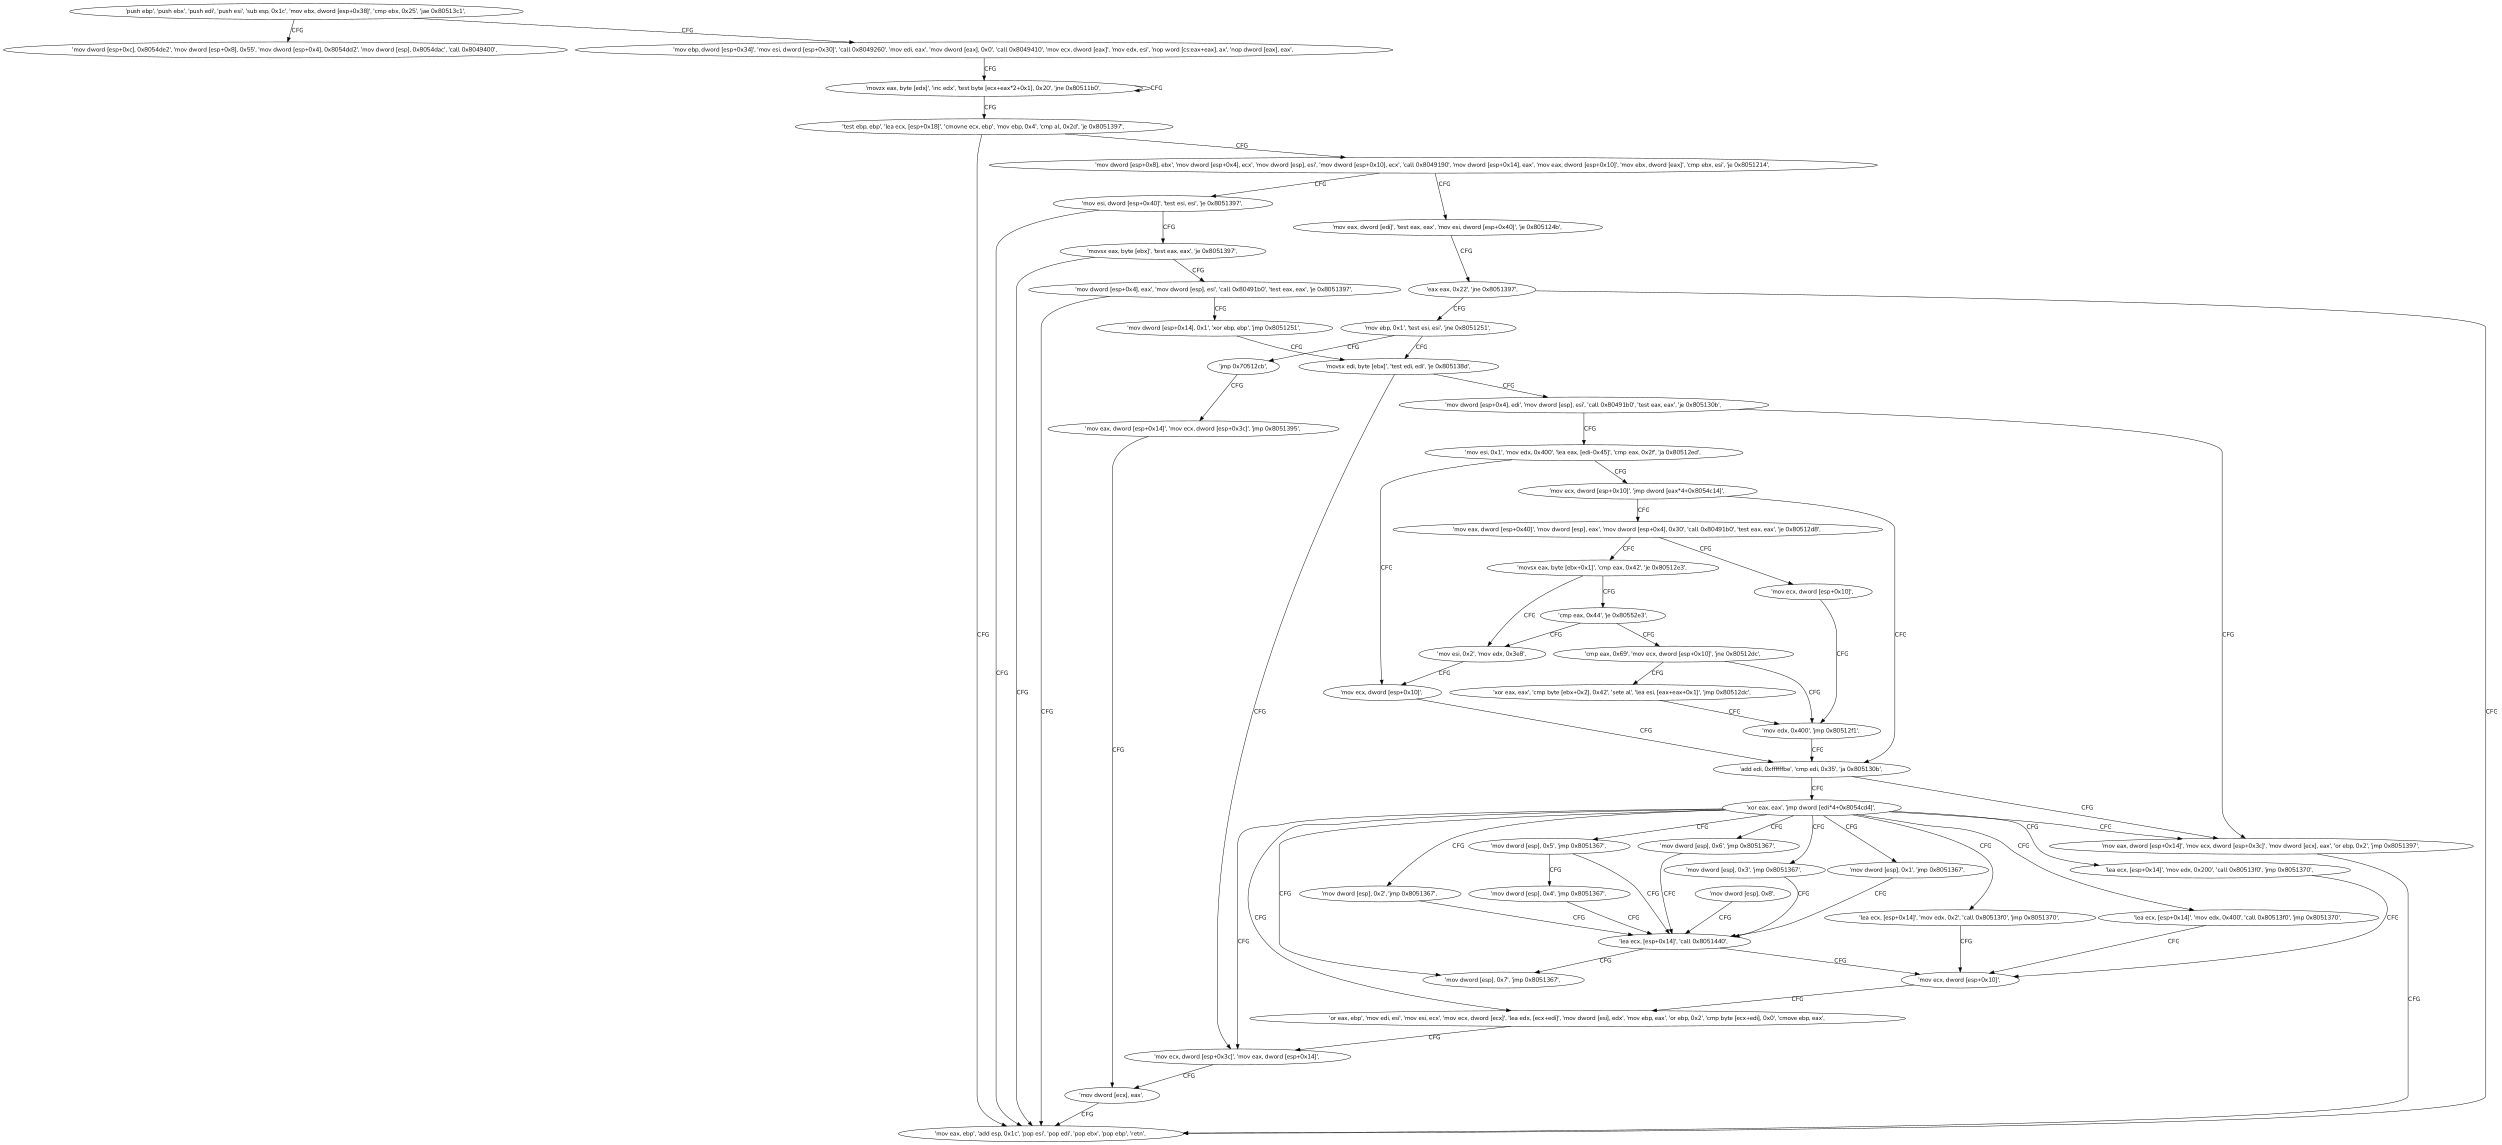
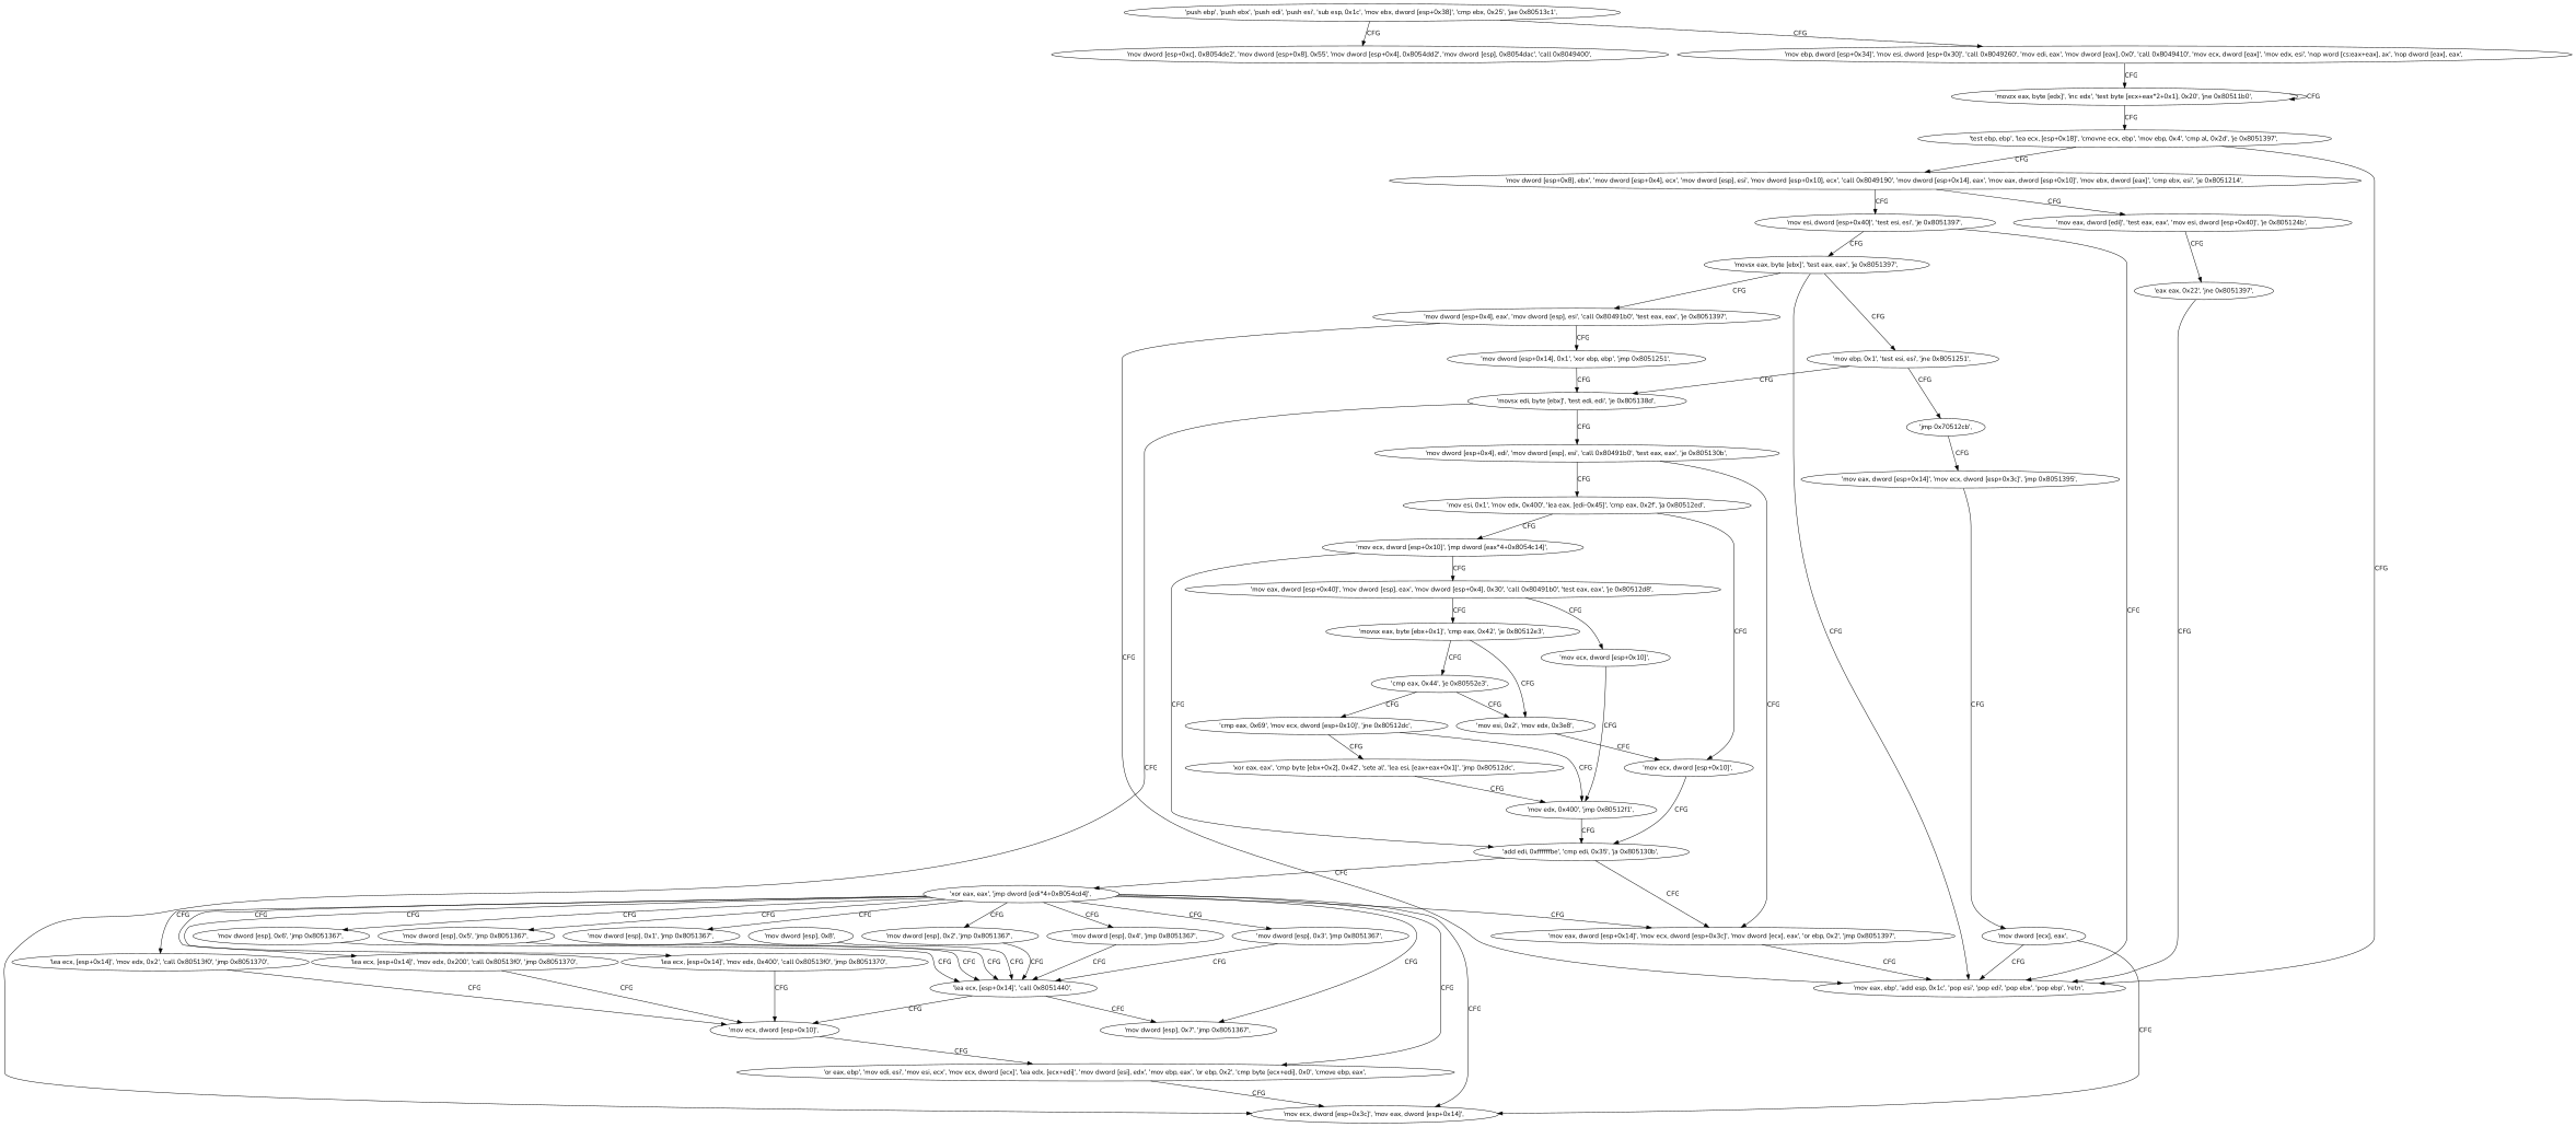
  digraph {
    fontname=Nunito
    node [fontname=Nunito]
    edge [fontname=Nunito]
    n1 [label="'push ebp', 'push ebx', 'push edi', 'push esi', 'sub esp, 0x1c', 'mov ebx, dword [esp+0x38]', 'cmp ebx, 0x25', 'jae 0x80513c1', "]
    n2 [label="'mov dword [esp+0xc], 0x8054de2', 'mov dword [esp+0x8], 0x55', 'mov dword [esp+0x4], 0x8054dd2', 'mov dword [esp], 0x8054dac', 'call 0x8049400', "]
    n3 [label="'mov ebp, dword [esp+0x34]', 'mov esi, dword [esp+0x30]', 'call 0x8049260', 'mov edi, eax', 'mov dword [eax], 0x0', 'call 0x8049410', 'mov ecx, dword [eax]', 'mov edx, esi', 'nop word [cs:eax+eax], ax', 'nop dword [eax], eax', "]
    n4 [label="'movzx eax, byte [edx]', 'inc edx', 'test byte [ecx+eax*2+0x1], 0x20', 'jne 0x80511b0', "]
    n5 [label="'test ebp, ebp', 'lea ecx, [esp+0x18]', 'cmovne ecx, ebp', 'mov ebp, 0x4', 'cmp al, 0x2d', 'je 0x8051397', "]
    n6 [label="'mov eax, ebp', 'add esp, 0x1c', 'pop esi', 'pop edi', 'pop ebx', 'pop ebp', 'retn', "]
    n7 [label="'mov dword [esp+0x8], ebx', 'mov dword [esp+0x4], ecx', 'mov dword [esp], esi', 'mov dword [esp+0x10], ecx', 'call 0x8049190', 'mov dword [esp+0x14], eax', 'mov eax, dword [esp+0x10]', 'mov ebx, dword [eax]', 'cmp ebx, esi', 'je 0x8051214', "]
    n8 [label="'mov esi, dword [esp+0x40]', 'test esi, esi', 'je 0x8051397', "]
    n9 [label="'mov eax, dword [edi]', 'test eax, eax', 'mov esi, dword [esp+0x40]', 'je 0x805124b', "]
    n10 [label="'movsx eax, byte [ebx]', 'test eax, eax', 'je 0x8051397', "]
    n11 [label="'eax eax, 0x22', 'jne 0x8051397',"]
    n12 [label="'mov dword [esp+0x4], eax', 'mov dword [esp], esi', 'call 0x80491b0', 'test eax, eax', 'je 0x8051397', "]
    n13 [label="'mov ebp, 0x1', 'test esi, esi', 'jne 0x8051251', "]
    n14 [label="'mov dword [esp+0x14], 0x1', 'xor ebp, ebp', 'jmp 0x8051251', "]
    n15 [label="'mov eax, dword [esp+0x14]', 'mov ecx, dword [esp+0x3c]', 'jmp 0x8051395', "]
    n16 [label="'mov dword [ecx], eax', "]
    n17 [label="'movsx edi, byte [ebx]', 'test edi, edi', 'je 0x805138d', "]
    n18 [label="'mov ecx, dword [esp+0x3c]', 'mov eax, dword [esp+0x14]', "]
    n19 [label="'mov dword [esp+0x4], edi', 'mov dword [esp], esi', 'call 0x80491b0', 'test eax, eax', 'je 0x805130b', "]
    n20 [label="'jmp 0x70512cb',"]
    n21 [label="'mov eax, dword [esp+0x14]', 'mov ecx, dword [esp+0x3c]', 'mov dword [ecx], eax', 'or ebp, 0x2', 'jmp 0x8051397', "]
    n22 [label="'mov esi, 0x1', 'mov edx, 0x400', 'lea eax, [edi-0x45]', 'cmp eax, 0x2f', 'ja 0x80512ed', "]
    n23 [label="'mov ecx, dword [esp+0x10]', "]
    n24 [label="'mov ecx, dword [esp+0x10]', 'jmp dword [eax*4+0x8054c14]', "]
    n25 [label="'add edi, 0xffffffbe', 'cmp edi, 0x35', 'ja 0x805130b', "]
    n26 [label="'mov eax, dword [esp+0x40]', 'mov dword [esp], eax', 'mov dword [esp+0x4], 0x30', 'call 0x80491b0', 'test eax, eax', 'je 0x80512d8', "]
    n27 [label="'xor eax, eax', 'jmp dword [edi*4+0x8054cd4]', "]
    n28 [label="'mov ecx, dword [esp+0x10]', "]
    n29 [label="'movsx eax, byte [ebx+0x1]', 'cmp eax, 0x42', 'je 0x80512e3', "]
    n30 [label="'mov dword [esp], 0x3', 'jmp 0x8051367', "]
    n31 [label="'mov dword [esp], 0x1', 'jmp 0x8051367', "]
    n32 [label="'mov dword [esp], 0x2', 'jmp 0x8051367', "]
    n33 [label="'mov dword [esp], 0x4', 'jmp 0x8051367', "]
    n34 [label="'mov dword [esp], 0x7', 'jmp 0x8051367', "]
    n35 [label="'lea ecx, [esp+0x14]', 'mov edx, 0x400', 'call 0x80513f0', 'jmp 0x8051370', "]
    n36 [label="'mov dword [esp], 0x6', 'jmp 0x8051367', "]
    n37 [label="'mov dword [esp], 0x5', 'jmp 0x8051367', "]
    n38 [label="'or eax, ebp', 'mov edi, esi', 'mov esi, ecx', 'mov ecx, dword [ecx]', 'lea edx, [ecx+edi]', 'mov dword [esi], edx', 'mov ebp, eax', 'or ebp, 0x2', 'cmp byte [ecx+edi], 0x0', 'cmove ebp, eax', "]
    n39 [label="'lea ecx, [esp+0x14]', 'mov edx, 0x200', 'call 0x80513f0', 'jmp 0x8051370', "]
    n40 [label="'lea ecx, [esp+0x14]', 'mov edx, 0x2', 'call 0x80513f0', 'jmp 0x8051370', "]
    n41 [label="'mov edx, 0x400', 'jmp 0x80512f1', "]
    n42 [label="'mov esi, 0x2', 'mov edx, 0x3e8', "]
    n43 [label="'cmp eax, 0x44', 'je 0x80552e3',"]
    n44 [label="'lea ecx, [esp+0x14]', 'call 0x8051440', "]
    n45 [label="'mov ecx, dword [esp+0x10]', "]
    n46 [label="'mov dword [esp], 0x8', "]
    n47 [label="'cmp eax, 0x69', 'mov ecx, dword [esp+0x10]', 'jne 0x80512dc', "]
    n48 [label="'xor eax, eax', 'cmp byte [ebx+0x2], 0x42', 'sete al', 'lea esi, [eax+eax+0x1]', 'jmp 0x80512dc', "]
    n1 -> n2 [label=CFG]
    n1 -> n3 [label=CFG]
    n3 -> n4 [label=CFG]
    n4 -> n4 [label=CFG]
    n4 -> n5 [label=CFG]
    n5 -> n6 [label=CFG]
    n5 -> n7 [label=CFG]
    n7 -> n8 [label=CFG]
    n7 -> n9 [label=CFG]
    n8 -> n6 [label=CFG]
    n8 -> n10 [label=CFG]
    n9 -> n11 [label=CFG]
    n10 -> n6 [label=CFG]
    n10 -> n12 [label=CFG]
    n11 -> n6 [label=CFG]
-   n11 -> n13 [label=CFG]
+   n10 -> n13 [label=CFG]
    n12 -> n6 [label=CFG]
    n12 -> n14 [label=CFG]
    n13 -> n17 [label=CFG]
    n13 -> n20 [label=CFG]
    n14 -> n17 [label=CFG]
    n15 -> n16 [label=CFG]
    n16 -> n6 [label=CFG]
    n17 -> n18 [label=CFG]
    n17 -> n19 [label=CFG]
-   n18 -> n16 [label=CFG]
+   n16 -> n18 [label=CFG]
    n19 -> n21 [label=CFG]
    n19 -> n22 [label=CFG]
    n20 -> n15 [label=CFG]
    n21 -> n6 [label=CFG]
    n22 -> n23 [label=CFG]
    n22 -> n24 [label=CFG]
    n23 -> n25 [label=CFG]
    n24 -> n25 [label=CFG]
    n24 -> n26 [label=CFG]
    n25 -> n21 [label=CFG]
    n25 -> n27 [label=CFG]
    n26 -> n28 [label=CFG]
    n26 -> n29 [label=CFG]
    n27 -> n18 [label=CFG]
    n27 -> n21 [label=CFG]
    n27 -> n30 [label=CFG]
    n27 -> n31 [label=CFG]
    n27 -> n32 [label=CFG]
-   n37 -> n33 [label=CFG]
+   n27 -> n33 [label=CFG]
    n27 -> n34 [label=CFG]
    n27 -> n35 [label=CFG]
    n27 -> n36 [label=CFG]
    n27 -> n37 [label=CFG]
    n27 -> n38 [label=CFG]
    n27 -> n39 [label=CFG]
    n27 -> n40 [label=CFG]
    n28 -> n41 [label=CFG]
    n29 -> n42 [label=CFG]
    n29 -> n43 [label=CFG]
    n30 -> n44 [label=CFG]
    n31 -> n44 [label=CFG]
    n32 -> n44 [label=CFG]
    n33 -> n44 [label=CFG]
    n35 -> n45 [label=CFG]
    n36 -> n44 [label=CFG]
    n37 -> n44 [label=CFG]
    n38 -> n18 [label=CFG]
    n39 -> n45 [label=CFG]
    n40 -> n45 [label=CFG]
    n41 -> n25 [label=CFG]
    n42 -> n23 [label=CFG]
    n43 -> n42 [label=CFG]
    n43 -> n47 [label=CFG]
    n44 -> n34 [label=CFG]
    n44 -> n45 [label=CFG]
    n45 -> n38 [label=CFG]
    n46 -> n44 [label=CFG]
    n47 -> n41 [label=CFG]
    n47 -> n48 [label=CFG]
    n48 -> n41 [label=CFG]
  }
